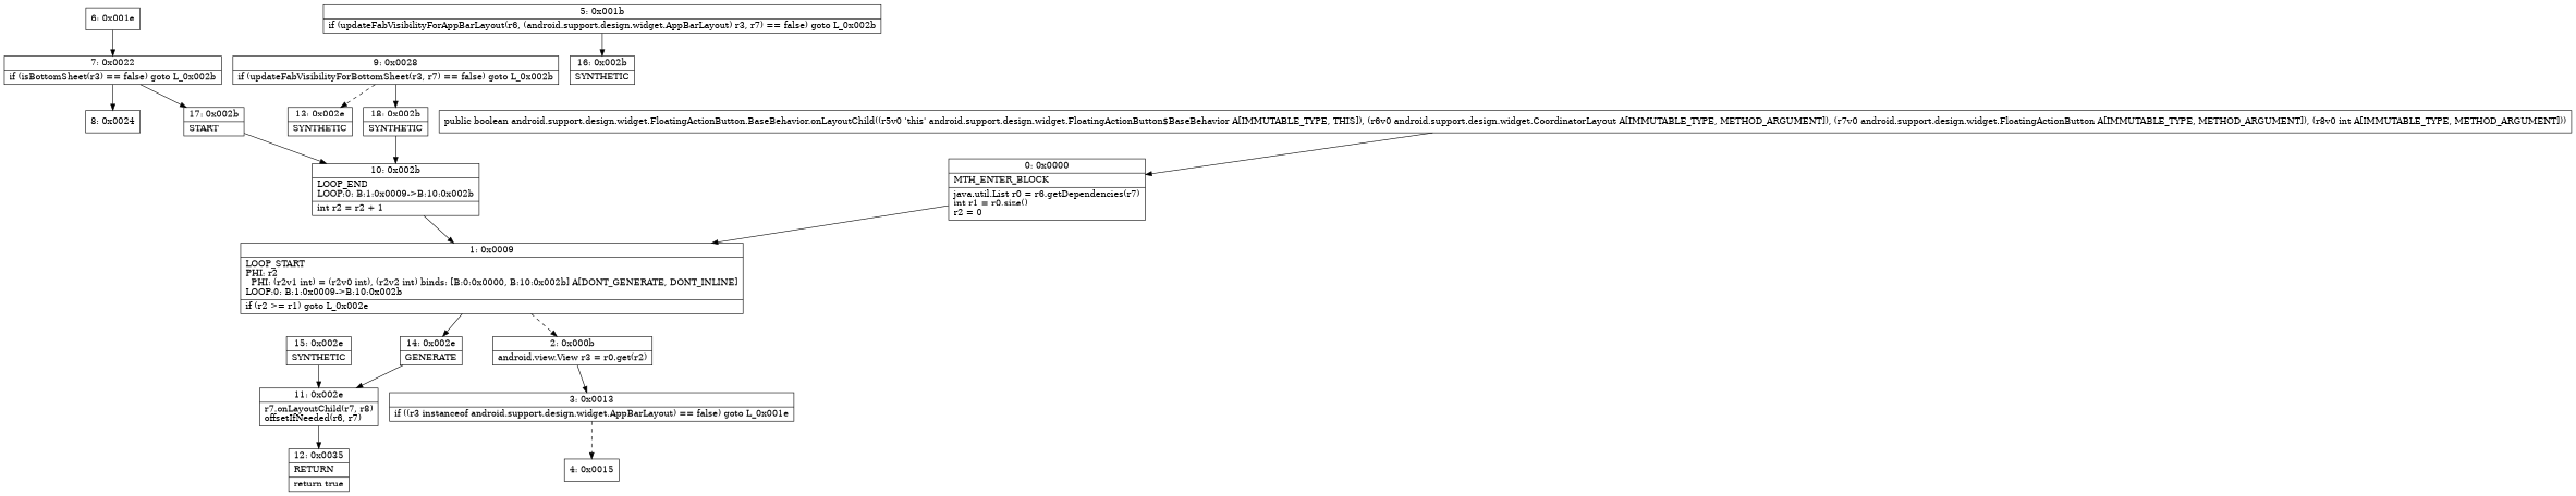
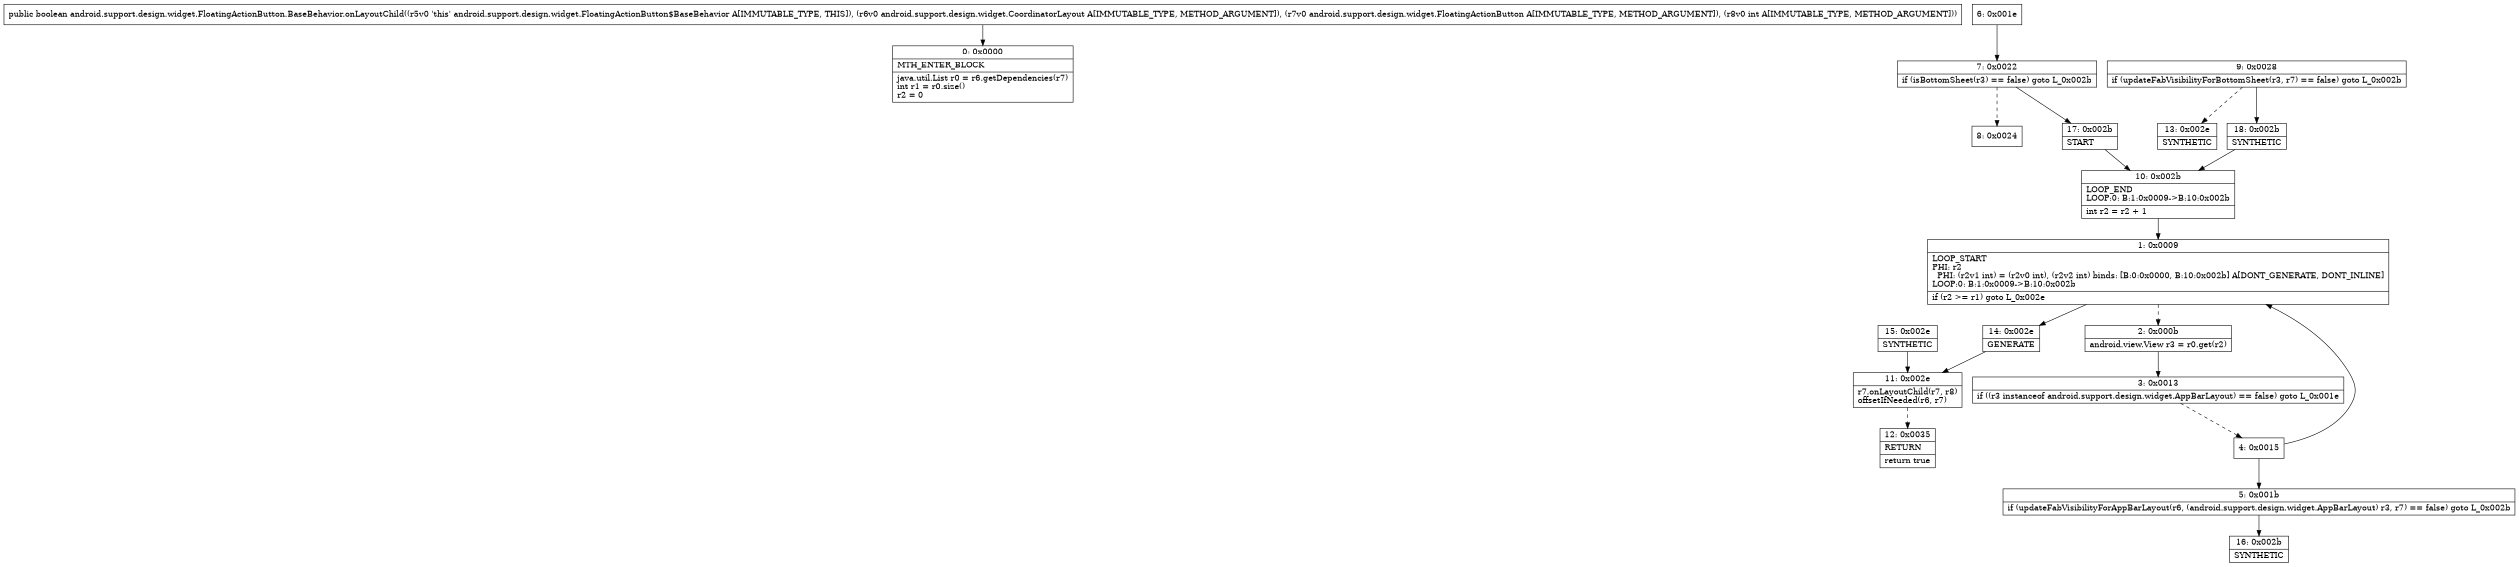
  digraph {
    node [shape=record]
    n1 [label="{0\:\ 0x0000|MTH_ENTER_BLOCK\l|java.util.List r0 = r6.getDependencies(r7)\lint r1 = r0.size()\lr2 = 0\l}"]
    n2 [label="{1\:\ 0x0009|LOOP_START\lPHI: r2 \l  PHI: (r2v1 int) = (r2v0 int), (r2v2 int) binds: [B:0:0x0000, B:10:0x002b] A[DONT_GENERATE, DONT_INLINE]\lLOOP:0: B:1:0x0009\-\>B:10:0x002b\l|if (r2 \>= r1) goto L_0x002e\l}"]
    n3 [label="{2\:\ 0x000b|android.view.View r3 = r0.get(r2)\l}"]
    n4 [label="{14\:\ 0x002e|GENERATE\l}"]
    n5 [label="{3\:\ 0x0013|if ((r3 instanceof android.support.design.widget.AppBarLayout) == false) goto L_0x001e\l}"]
    n6 [label="{11\:\ 0x002e|r7.onLayoutChild(r7, r8)\loffsetIfNeeded(r6, r7)\l}"]
    n7 [label="{4\:\ 0x0015}"]
    n8 [label="{5\:\ 0x001b|if (updateFabVisibilityForAppBarLayout(r6, (android.support.design.widget.AppBarLayout) r3, r7) == false) goto L_0x002b\l}"]
    n9 [label="{6\:\ 0x001e}"]
    n10 [label="{7\:\ 0x0022|if (isBottomSheet(r3) == false) goto L_0x002b\l}"]
    n11 [label="{16\:\ 0x002b|SYNTHETIC\l}"]
    n12 [label="{15\:\ 0x002e|SYNTHETIC\l}"]
    n13 [label="{8\:\ 0x0024}"]
    n14 [label="{17\:\ 0x002b|START\l}"]
    n15 [label="{10\:\ 0x002b|LOOP_END\lLOOP:0: B:1:0x0009\-\>B:10:0x002b\l|int r2 = r2 + 1\l}"]
    n16 [label="{9\:\ 0x0028|if (updateFabVisibilityForBottomSheet(r3, r7) == false) goto L_0x002b\l}"]
    n17 [label="{13\:\ 0x002e|SYNTHETIC\l}"]
    n18 [label="{18\:\ 0x002b|SYNTHETIC\l}"]
    n19 [label="{12\:\ 0x0035|RETURN\l|return true\l}"]
    n20 [label="{public boolean android.support.design.widget.FloatingActionButton.BaseBehavior.onLayoutChild((r5v0 'this' android.support.design.widget.FloatingActionButton$BaseBehavior A[IMMUTABLE_TYPE, THIS]), (r6v0 android.support.design.widget.CoordinatorLayout A[IMMUTABLE_TYPE, METHOD_ARGUMENT]), (r7v0 android.support.design.widget.FloatingActionButton A[IMMUTABLE_TYPE, METHOD_ARGUMENT]), (r8v0 int A[IMMUTABLE_TYPE, METHOD_ARGUMENT])) }"]
-   n1 -> n2
+   n7 -> n2
    n2 -> n3 [style=dashed]
    n2 -> n4
    n3 -> n5
    n4 -> n6
    n5 -> n7 [style=dashed]
-   n6 -> n19
+   n6 -> n19 [style=dashed]
+   n7 -> n8
    n8 -> n11
    n9 -> n10
-   n10 -> n13 [style=solid]
+   n10 -> n13 [style=dashed]
    n10 -> n14
    n12 -> n6
    n14 -> n15
    n15 -> n2
    n16 -> n17 [style=dashed]
    n16 -> n18
    n18 -> n15
    n20 -> n1
  }
